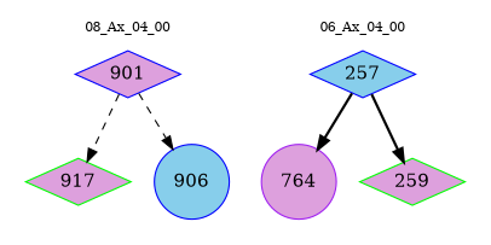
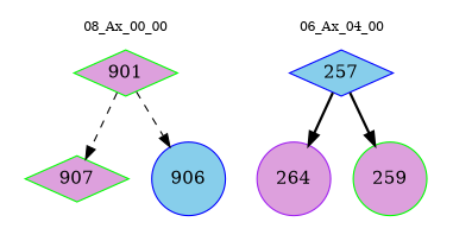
  digraph {
    node [color=blue fillcolor=plum shape=diamond style=filled]
    edge [color=black style=dashed]
-   n1 [label=901]
-   n2 [color=green label=917]
+   n1 [color=green label=901]
+   n2 [color=green label=907]
    n3 [fillcolor=skyblue label=906 shape=circle]
    n4 [fillcolor=skyblue label=257]
-   n5 [color=purple label=764 shape=circle]
-   n6 [color=green label=259]
+   n5 [color=purple label=264 shape=circle]
+   n6 [color=green label=259 shape=circle]
    subgraph cluster_1 {
      color=white
      fontsize=10
-     label="08_Ax_04_00"
+     label="08_Ax_00_00"
      n1
      n2
      n3
    }
    subgraph cluster_2 {
      color=white
      fontsize=10
      label="06_Ax_04_00"
      n4
      n5
      n6
    }
    n1 -> n2
    n1 -> n3
    n4 -> n5 [style=bold]
    n4 -> n6 [style=bold]
  }
